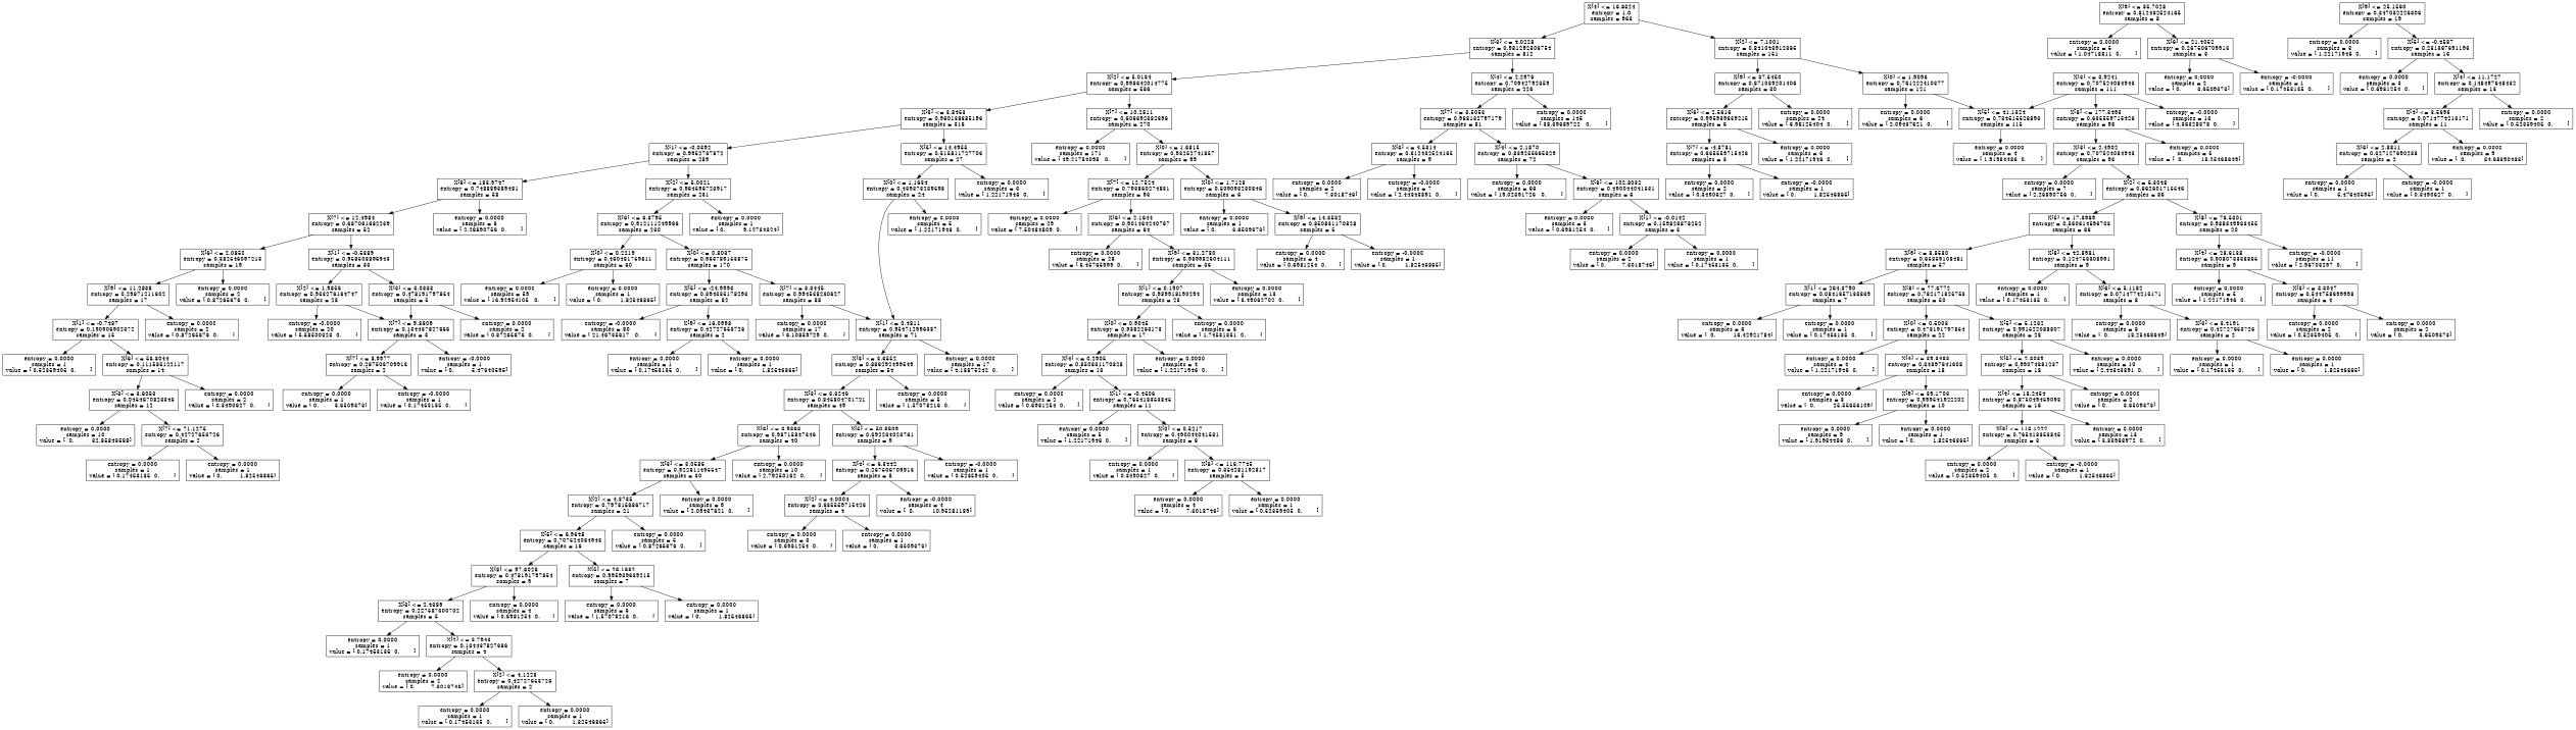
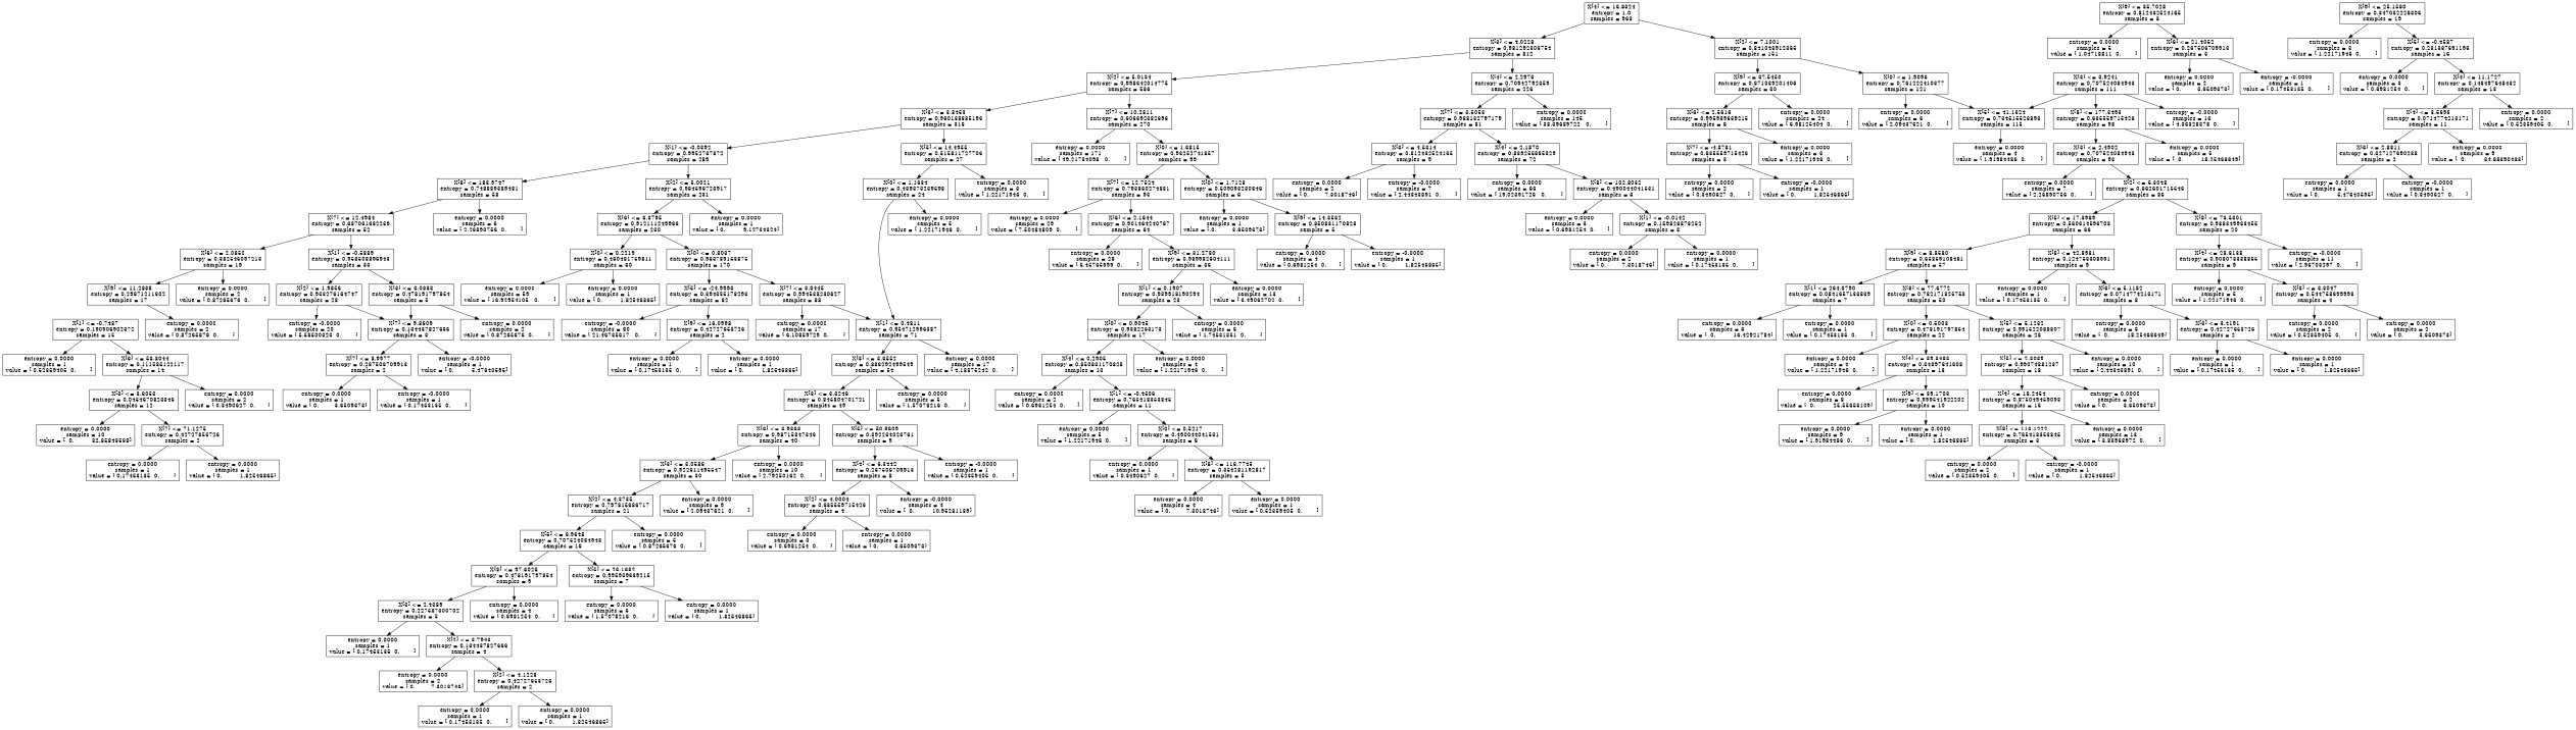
  digraph {
    node [shape=box]
    n1 [label="X[4] <= 16.6324\nentropy = 1.0\nsamples = 963"]
    n2 [label="X[3] <= 4.0228\nentropy = 0.981292306754\nsamples = 812"]
    n3 [label="X[2] <= 7.1001\nentropy = 0.841043912365\nsamples = 151"]
    n4 [label="X[2] <= 5.0134\nentropy = 0.998642014775\nsamples = 586"]
    n5 [label="X[4] <= 2.2976\nentropy = 0.70942792359\nsamples = 226"]
    n6 [label="X[0] <= 1.9096\nentropy = 0.761222410377\nsamples = 121"]
    n7 [label="X[9] <= 37.5450\nentropy = 0.671039201406\nsamples = 30"]
    n8 [label="X[3] <= 3.8453\nentropy = 0.960138685196\nsamples = 316"]
    n9 [label="X[7] <= 10.2811\nentropy = 0.606692382696\nsamples = 270"]
    n10 [label="X[7] <= 3.5053\nentropy = 0.968132797179\nsamples = 81"]
    n11 [label="entropy = 0.0000\nsamples = 145\nvalue = [ 38.39689722   0.        ]"]
    n12 [label="X[1] <= -0.0392\nentropy = 0.9952737872\nsamples = 289"]
    n13 [label="X[5] <= 14.4955\nentropy = 0.515811727706\nsamples = 27"]
    n14 [label="entropy = 0.0000\nsamples = 171\nvalue = [ 49.21784098   0.        ]"]
    n15 [label="X[0] <= 1.6815\nentropy = 0.93252741857\nsamples = 99"]
    n16 [label="X[8] <= 183.9747\nentropy = 0.748889389481\nsamples = 58"]
    n17 [label="X[2] <= 5.0021\nentropy = 0.964596723917\nsamples = 231"]
    n18 [label="X[0] <= 1.1634\nentropy = 0.439373239598\nsamples = 24"]
    n19 [label="entropy = 0.0000\nsamples = 3\nvalue = [ 1.22171946  0.        ]"]
    n20 [label="X[7] <= 12.4984\nentropy = 0.687061682239\nsamples = 52"]
    n21 [label="entropy = 0.0000\nsamples = 6\nvalue = [ 2.26890756  0.        ]"]
    n22 [label="X[6] <= 6.3795\nentropy = 0.912111249966\nsamples = 230"]
    n23 [label="entropy = 0.0000\nsamples = 1\nvalue = [ 0.          9.12734324]"]
    n24 [label="X[1] <= -0.5889\nentropy = 0.958508896943\nsamples = 33"]
    n25 [label="X[6] <= 2.0850\nentropy = 0.382546097213\nsamples = 19"]
    n26 [label="X[3] <= 3.0333\nentropy = 0.478191797854\nsamples = 5"]
    n27 [label="X[2] <= 1.9856\nentropy = 0.933276164747\nsamples = 28"]
    n28 [label="entropy = 0.0000\nsamples = 2\nvalue = [ 0.87265676  0.        ]"]
    n29 [label="X[9] <= 11.2838\nentropy = 0.29671211602\nsamples = 17"]
    n30 [label="X[7] <= 9.8609\nentropy = 0.134437827666\nsamples = 3"]
    n31 [label="entropy = 0.0000\nsamples = 2\nvalue = [ 0.87265676  0.        ]"]
    n32 [label="entropy = -0.0000\nsamples = 20\nvalue = [ 5.58500323  0.        ]"]
    n33 [label="X[7] <= 8.9977\nentropy = 0.267506709913\nsamples = 2"]
    n34 [label="entropy = -0.0000\nsamples = 1\nvalue = [ 0.          5.47640595]"]
    n35 [label="entropy = 0.0000\nsamples = 1\nvalue = [ 0.         3.6509373]"]
    n36 [label="entropy = -0.0000\nsamples = 1\nvalue = [ 0.17453135  0.        ]"]
    n37 [label="X[9] <= 35.7028\nentropy = 0.812432524165\nsamples = 8"]
    n38 [label="entropy = 0.0000\nsamples = 5\nvalue = [ 1.04718811  0.        ]"]
    n39 [label="X[6] <= 21.4052\nentropy = 0.267506709913\nsamples = 3"]
    n40 [label="entropy = 0.0000\nsamples = 2\nvalue = [ 0.         3.6509373]"]
    n41 [label="entropy = -0.0000\nsamples = 1\nvalue = [ 0.17453135  0.        ]"]
    n42 [label="entropy = 0.0000\nsamples = 2\nvalue = [ 0.87265676  0.        ]"]
    n43 [label="X[1] <= -0.7487\nentropy = 0.190906902372\nsamples = 15"]
    n44 [label="entropy = 0.0000\nsamples = 1\nvalue = [ 0.52359405  0.        ]"]
    n45 [label="X[6] <= 56.8044\nentropy = 0.111585122117\nsamples = 14"]
    n46 [label="X[3] <= 3.6053\nentropy = 0.0454670823346\nsamples = 12"]
    n47 [label="entropy = 0.0000\nsamples = 2\nvalue = [ 0.3490627  0.       ]"]
    n48 [label="entropy = 0.0000\nsamples = 10\nvalue = [  0.          32.85843568]"]
    n49 [label="X[7] <= 71.1275\nentropy = 0.42727653726\nsamples = 2"]
    n50 [label="entropy = 0.0000\nsamples = 1\nvalue = [ 0.17453135  0.        ]"]
    n51 [label="entropy = 0.0000\nsamples = 1\nvalue = [ 0.          1.82546865]"]
    n52 [label="X[0] <= 0.8037\nentropy = 0.963789153875\nsamples = 170"]
    n53 [label="X[0] <= 0.2219\nentropy = 0.460481759811\nsamples = 60"]
    n54 [label="X[5] <= -24.9993\nentropy = 0.394335178293\nsamples = 82"]
    n55 [label="X[7] <= 3.3445\nentropy = 0.994538230627\nsamples = 88"]
    n56 [label="entropy = 0.0000\nsamples = 1\nvalue = [ 0.          1.82546865]"]
    n57 [label="entropy = 0.0000\nsamples = 59\nvalue = [ 16.92954105   0.        ]"]
    n58 [label="X[9] <= 16.0998\nentropy = 0.42727653726\nsamples = 2"]
    n59 [label="entropy = -0.0000\nsamples = 80\nvalue = [ 21.46735617   0.        ]"]
    n60 [label="entropy = 0.0000\nsamples = 17\nvalue = [ 6.10859729  0.        ]"]
    n61 [label="X[1] <= 0.4811\nentropy = 0.954712996387\nsamples = 71"]
    n62 [label="entropy = 0.0000\nsamples = 1\nvalue = [ 0.17453135  0.        ]"]
    n63 [label="entropy = 0.0000\nsamples = 1\nvalue = [ 0.          1.82546865]"]
    n64 [label="X[3] <= 3.6552\nentropy = 0.886292499549\nsamples = 54"]
    n65 [label="entropy = 0.0000\nsamples = 17\nvalue = [ 4.18875242  0.        ]"]
    n66 [label="X[3] <= 3.3246\nentropy = 0.845804701721\nsamples = 49"]
    n67 [label="entropy = 0.0000\nsamples = 5\nvalue = [ 1.57078216  0.        ]"]
    n68 [label="X[6] <= 3.9363\nentropy = 0.98715847346\nsamples = 40"]
    n69 [label="X[5] <= 50.8609\nentropy = 0.392234023761\nsamples = 9"]
    n70 [label="X[3] <= 3.0586\nentropy = 0.922611495547\nsamples = 30"]
    n71 [label="entropy = 0.0000\nsamples = 10\nvalue = [ 2.79250162  0.        ]"]
    n72 [label="X[4] <= 6.3442\nentropy = 0.267506709913\nsamples = 8"]
    n73 [label="entropy = -0.0000\nsamples = 1\nvalue = [ 0.52359405  0.        ]"]
    n74 [label="X[2] <= 4.3735\nentropy = 0.797815686717\nsamples = 21"]
    n75 [label="entropy = 0.0000\nsamples = 9\nvalue = [ 2.09437621  0.        ]"]
    n76 [label="X[5] <= 6.9648\nentropy = 0.707524084943\nsamples = 16"]
    n77 [label="entropy = 0.0000\nsamples = 5\nvalue = [ 0.87265676  0.        ]"]
    n78 [label="X[8] <= 97.6026\nentropy = 0.478191797854\nsamples = 9"]
    n79 [label="X[5] <= 26.1682\nentropy = 0.995939639215\nsamples = 7"]
    n80 [label="X[3] <= 2.4389\nentropy = 0.227587300702\nsamples = 5"]
    n81 [label="entropy = 0.0000\nsamples = 4\nvalue = [ 0.6981254  0.       ]"]
    n82 [label="entropy = 0.0000\nsamples = 6\nvalue = [ 1.57078216  0.        ]"]
    n83 [label="entropy = 0.0000\nsamples = 1\nvalue = [ 0.          1.82546865]"]
    n84 [label="entropy = 0.0000\nsamples = 1\nvalue = [ 0.17453135  0.        ]"]
    n85 [label="X[2] <= 3.7943\nentropy = 0.134437827666\nsamples = 4"]
    n86 [label="entropy = 0.0000\nsamples = 2\nvalue = [ 0.         7.3018746]"]
    n87 [label="X[2] <= 4.1228\nentropy = 0.42727653726\nsamples = 2"]
    n88 [label="entropy = 0.0000\nsamples = 1\nvalue = [ 0.17453135  0.        ]"]
    n89 [label="entropy = 0.0000\nsamples = 1\nvalue = [ 0.          1.82546865]"]
    n90 [label="X[2] <= 4.0004\nentropy = 0.635559715426\nsamples = 4"]
    n91 [label="entropy = -0.0000\nsamples = 4\nvalue = [  0.          10.95281189]"]
    n92 [label="entropy = 0.0000\nsamples = 3\nvalue = [ 0.6981254  0.       ]"]
    n93 [label="entropy = 0.0000\nsamples = 1\nvalue = [ 0.         3.6509373]"]
    n94 [label="entropy = 0.0000\nsamples = 5\nvalue = [ 1.22171946  0.        ]"]
    n95 [label="X[9] <= 25.1560\nentropy = 0.347032226306\nsamples = 19"]
    n96 [label="entropy = 0.0000\nsamples = 3\nvalue = [ 1.22171946  0.        ]"]
    n97 [label="X[5] <= -0.4587\nentropy = 0.231367691196\nsamples = 16"]
    n98 [label="entropy = 0.0000\nsamples = 3\nvalue = [ 0.6981254  0.       ]"]
    n99 [label="X[4] <= 11.1727\nentropy = 0.148497648432\nsamples = 13"]
    n100 [label="X[4] <= 3.5696\nentropy = 0.0714774213171\nsamples = 11"]
    n101 [label="entropy = 0.0000\nsamples = 2\nvalue = [ 0.52359405  0.        ]"]
    n102 [label="X[6] <= 2.8811\nentropy = 0.327127690238\nsamples = 2"]
    n103 [label="entropy = 0.0000\nsamples = 9\nvalue = [  0.          34.68390433]"]
    n104 [label="entropy = 0.0000\nsamples = 1\nvalue = [ 0.          5.47640595]"]
    n105 [label="entropy = -0.0000\nsamples = 1\nvalue = [ 0.3490627  0.       ]"]
    n106 [label="X[7] <= 12.7524\nentropy = 0.793860274831\nsamples = 93"]
    n107 [label="X[0] <= 1.7128\nentropy = 0.509093230846\nsamples = 6"]
    n108 [label="entropy = 0.0000\nsamples = 29\nvalue = [ 7.50484809  0.        ]"]
    n109 [label="X[6] <= 2.1644\nentropy = 0.901464240767\nsamples = 64"]
    n110 [label="entropy = 0.0000\nsamples = 1\nvalue = [ 0.         3.6509373]"]
    n111 [label="X[9] <= 14.3532\nentropy = 0.850831170828\nsamples = 5"]
    n112 [label="entropy = 0.0000\nsamples = 28\nvalue = [ 6.45765999  0.        ]"]
    n113 [label="X[9] <= 31.2780\nentropy = 0.989982604111\nsamples = 36"]
    n114 [label="X[1] <= 0.1907\nentropy = 0.989918190294\nsamples = 23"]
    n115 [label="entropy = 0.0000\nsamples = 13\nvalue = [ 3.49062702  0.        ]"]
    n116 [label="X[0] <= 0.9045\nentropy = 0.9382263173\nsamples = 17"]
    n117 [label="entropy = 0.0000\nsamples = 6\nvalue = [ 1.74531351  0.        ]"]
    n118 [label="X[4] <= 0.2905\nentropy = 0.850831170828\nsamples = 13"]
    n119 [label="entropy = 0.0000\nsamples = 4\nvalue = [ 1.22171946  0.        ]"]
    n120 [label="entropy = 0.0000\nsamples = 2\nvalue = [ 0.6981254  0.       ]"]
    n121 [label="X[1] <= -0.4506\nentropy = 0.765418353845\nsamples = 11"]
    n122 [label="entropy = 0.0000\nsamples = 5\nvalue = [ 1.22171946  0.        ]"]
    n123 [label="X[0] <= 0.5217\nentropy = 0.490044041531\nsamples = 6"]
    n124 [label="entropy = 0.0000\nsamples = 1\nvalue = [ 0.3490627  0.       ]"]
    n125 [label="X[8] <= 116.7745\nentropy = 0.354281192817\nsamples = 5"]
    n126 [label="entropy = 0.0000\nsamples = 4\nvalue = [ 0.         7.3018746]"]
    n127 [label="entropy = 0.0000\nsamples = 1\nvalue = [ 0.52359405  0.        ]"]
    n128 [label="entropy = 0.0000\nsamples = 4\nvalue = [ 0.6981254  0.       ]"]
    n129 [label="entropy = -0.0000\nsamples = 1\nvalue = [ 0.          1.82546865]"]
    n130 [label="X[3] <= 4.5314\nentropy = 0.812432524165\nsamples = 9"]
    n131 [label="X[4] <= 2.1870\nentropy = 0.839255665329\nsamples = 72"]
    n132 [label="entropy = 0.0000\nsamples = 2\nvalue = [ 0.         7.3018746]"]
    n133 [label="entropy = -0.0000\nsamples = 7\nvalue = [ 2.44343891  0.        ]"]
    n134 [label="entropy = 0.0000\nsamples = 66\nvalue = [ 19.02391726   0.        ]"]
    n135 [label="X[8] <= 102.8032\nentropy = 0.490044041531\nsamples = 6"]
    n136 [label="entropy = 0.0000\nsamples = 3\nvalue = [ 0.6981254  0.       ]"]
    n137 [label="X[1] <= -0.0142\nentropy = 0.159826878252\nsamples = 3"]
    n138 [label="entropy = 0.0000\nsamples = 1\nvalue = [ 0.17453135  0.        ]"]
    n139 [label="entropy = 0.0000\nsamples = 2\nvalue = [ 0.         7.3018746]"]
    n140 [label="X[5] <= 41.1324\nentropy = 0.734515526893\nsamples = 115"]
    n141 [label="entropy = 0.0000\nsamples = 6\nvalue = [ 2.09437621  0.        ]"]
    n142 [label="entropy = 0.0000\nsamples = 24\nvalue = [ 6.98125404  0.        ]"]
    n143 [label="X[6] <= 2.5616\nentropy = 0.995939639215\nsamples = 6"]
    n144 [label="entropy = 0.0000\nsamples = 4\nvalue = [ 1.91984486  0.        ]"]
    n145 [label="X[3] <= 3.9241\nentropy = 0.707524084943\nsamples = 111"]
    n146 [label="X[8] <= 177.3493\nentropy = 0.635559715426\nsamples = 98"]
    n147 [label="entropy = -0.0000\nsamples = 13\nvalue = [ 4.36328378  0.        ]"]
    n148 [label="X[3] <= 2.4902\nentropy = 0.707524084943\nsamples = 93"]
    n149 [label="entropy = 0.0000\nsamples = 5\nvalue = [  0.          18.25468649]"]
    n150 [label="entropy = 0.0000\nsamples = 7\nvalue = [ 2.26890756  0.        ]"]
    n151 [label="X[2] <= 5.3048\nentropy = 0.662601715546\nsamples = 86"]
    n152 [label="X[5] <= 17.3969\nentropy = 0.560614596703\nsamples = 66"]
    n153 [label="X[8] <= 76.5301\nentropy = 0.988349933455\nsamples = 20"]
    n154 [label="X[9] <= 8.8580\nentropy = 0.65859108481\nsamples = 57"]
    n155 [label="X[8] <= 42.8981\nentropy = 0.124753308991\nsamples = 9"]
    n156 [label="X[4] <= 28.6138\nentropy = 0.908073338865\nsamples = 9"]
    n157 [label="entropy = -0.0000\nsamples = 11\nvalue = [ 2.96703297  0.        ]"]
    n158 [label="X[1] <= 264.3790\nentropy = 0.0841657133839\nsamples = 7"]
    n159 [label="X[8] <= 77.6772\nentropy = 0.782171825753\nsamples = 50"]
    n160 [label="entropy = 0.0000\nsamples = 1\nvalue = [ 0.17453135  0.        ]"]
    n161 [label="X[6] <= 5.1182\nentropy = 0.0714774213171\nsamples = 8"]
    n162 [label="entropy = 0.0000\nsamples = 6\nvalue = [  0.          16.42921784]"]
    n163 [label="entropy = 0.0000\nsamples = 1\nvalue = [ 0.17453135  0.        ]"]
    n164 [label="X[0] <= 0.5003\nentropy = 0.478191797854\nsamples = 22"]
    n165 [label="X[5] <= 5.1232\nentropy = 0.991522088807\nsamples = 28"]
    n166 [label="entropy = 0.0000\nsamples = 4\nvalue = [ 1.22171946  0.        ]"]
    n167 [label="X[4] <= 39.3483\nentropy = 0.34897641608\nsamples = 18"]
    n168 [label="X[5] <= 2.3039\nentropy = 0.99074881237\nsamples = 18"]
    n169 [label="entropy = 0.0000\nsamples = 10\nvalue = [ 2.44343891  0.        ]"]
    n170 [label="entropy = 0.0000\nsamples = 8\nvalue = [  0.          25.55656109]"]
    n171 [label="X[9] <= 39.1703\nentropy = 0.999541922202\nsamples = 10"]
    n172 [label="entropy = 0.0000\nsamples = 9\nvalue = [ 1.91984486  0.        ]"]
    n173 [label="entropy = 0.0000\nsamples = 1\nvalue = [ 0.          1.82546865]"]
    n174 [label="X[4] <= 18.2454\nentropy = 0.875049459093\nsamples = 16"]
    n175 [label="entropy = 0.0000\nsamples = 2\nvalue = [ 0.         3.6509373]"]
    n176 [label="X[8] <= 113.1222\nentropy = 0.765418353845\nsamples = 3"]
    n177 [label="entropy = 0.0000\nsamples = 13\nvalue = [ 3.83968972  0.        ]"]
    n178 [label="entropy = 0.0000\nsamples = 2\nvalue = [ 0.52359405  0.        ]"]
    n179 [label="entropy = -0.0000\nsamples = 1\nvalue = [ 0.          1.82546865]"]
    n180 [label="entropy = 0.0000\nsamples = 6\nvalue = [  0.          18.25468649]"]
    n181 [label="X[3] <= 3.4191\nentropy = 0.42727653726\nsamples = 2"]
    n182 [label="entropy = 0.0000\nsamples = 1\nvalue = [ 0.17453135  0.        ]"]
    n183 [label="entropy = 0.0000\nsamples = 1\nvalue = [ 0.          1.82546865]"]
    n184 [label="entropy = 0.0000\nsamples = 5\nvalue = [ 1.22171946  0.        ]"]
    n185 [label="X[3] <= 3.3047\nentropy = 0.544758699998\nsamples = 4"]
    n186 [label="entropy = 0.0000\nsamples = 2\nvalue = [ 0.52359405  0.        ]"]
    n187 [label="entropy = 0.0000\nsamples = 2\nvalue = [ 0.         3.6509373]"]
    n188 [label="entropy = 0.0000\nsamples = 3\nvalue = [ 1.22171946  0.        ]"]
    n189 [label="X[7] <= -4.8781\nentropy = 0.635559715426\nsamples = 3"]
    n190 [label="entropy = 0.0000\nsamples = 2\nvalue = [ 0.3490627  0.       ]"]
    n191 [label="entropy = -0.0000\nsamples = 1\nvalue = [ 0.          1.82546865]"]
    n1 -> n2
    n1 -> n3
    n2 -> n4
    n2 -> n5
    n3 -> n6
    n3 -> n7
    n4 -> n8
    n4 -> n9
    n5 -> n10
    n5 -> n11
    n6 -> n140
    n6 -> n141
    n7 -> n142
    n7 -> n143
    n8 -> n12
    n8 -> n13
    n9 -> n14
    n9 -> n15
    n10 -> n130
    n10 -> n131
    n12 -> n16
    n12 -> n17
    n13 -> n18
    n13 -> n19
    n15 -> n106
    n15 -> n107
    n16 -> n20
    n16 -> n21
    n17 -> n22
    n17 -> n23
    n18 -> n61
    n18 -> n94
    n20 -> n24
    n20 -> n25
    n22 -> n52
    n22 -> n53
    n24 -> n26
    n24 -> n27
    n25 -> n28
    n25 -> n29
    n26 -> n30
    n26 -> n31
    n27 -> n30
    n27 -> n32
    n29 -> n42
-   n29 -> n43
    n30 -> n33
    n30 -> n34
    n33 -> n35
    n33 -> n36
    n37 -> n38
    n37 -> n39
    n39 -> n40
    n39 -> n41
    n43 -> n44
    n43 -> n45
    n45 -> n46
    n45 -> n47
    n46 -> n48
    n46 -> n49
    n49 -> n50
    n49 -> n51
    n52 -> n54
    n52 -> n55
    n53 -> n56
    n53 -> n57
    n54 -> n58
    n54 -> n59
    n55 -> n60
    n55 -> n61
    n58 -> n62
    n58 -> n63
    n61 -> n64
    n61 -> n65
    n64 -> n66
    n64 -> n67
    n66 -> n68
    n66 -> n69
    n68 -> n70
    n68 -> n71
    n69 -> n72
    n69 -> n73
    n70 -> n74
    n70 -> n75
    n72 -> n90
    n72 -> n91
    n74 -> n76
    n74 -> n77
    n76 -> n78
    n76 -> n79
    n78 -> n80
    n78 -> n81
    n79 -> n82
    n79 -> n83
    n80 -> n84
    n80 -> n85
    n85 -> n86
    n85 -> n87
    n87 -> n88
    n87 -> n89
    n90 -> n92
    n90 -> n93
    n95 -> n96
    n95 -> n97
    n97 -> n98
    n97 -> n99
    n99 -> n100
    n99 -> n101
    n100 -> n102
    n100 -> n103
    n102 -> n104
    n102 -> n105
    n106 -> n108
    n106 -> n109
    n107 -> n110
    n107 -> n111
    n109 -> n112
    n109 -> n113
    n111 -> n128
    n111 -> n129
    n113 -> n114
    n113 -> n115
    n114 -> n116
    n114 -> n117
    n116 -> n118
    n116 -> n119
    n118 -> n120
    n118 -> n121
    n121 -> n122
    n121 -> n123
    n123 -> n124
    n123 -> n125
    n125 -> n126
    n125 -> n127
    n130 -> n132
    n130 -> n133
    n131 -> n134
    n131 -> n135
    n135 -> n136
    n135 -> n137
    n137 -> n138
    n137 -> n139
    n140 -> n144
    n143 -> n188
    n143 -> n189
    n145 -> n140
    n145 -> n146
    n145 -> n147
    n146 -> n148
    n146 -> n149
    n148 -> n150
    n148 -> n151
    n151 -> n152
    n151 -> n153
    n152 -> n154
    n152 -> n155
    n153 -> n156
    n153 -> n157
    n154 -> n158
    n154 -> n159
    n155 -> n160
    n155 -> n161
    n156 -> n184
    n156 -> n185
    n158 -> n162
    n158 -> n163
    n159 -> n164
    n159 -> n165
    n161 -> n180
    n161 -> n181
    n164 -> n166
    n164 -> n167
    n165 -> n168
    n165 -> n169
    n167 -> n170
    n167 -> n171
    n168 -> n174
    n168 -> n175
    n171 -> n172
    n171 -> n173
    n174 -> n176
    n174 -> n177
    n176 -> n178
    n176 -> n179
    n181 -> n182
    n181 -> n183
    n185 -> n186
    n185 -> n187
    n189 -> n190
    n189 -> n191
  }
